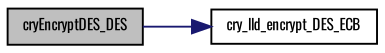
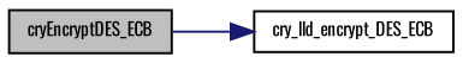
  digraph {
    rankdir=LR
    fontname=Oswald
    node [color=black fontname=Oswald fontsize=8 shape=record]
-   n1 [fillcolor=grey75 fontcolor=black height=0.2 label=cryEncryptDES_DES style=filled width=0.4]
+   n1 [fillcolor=grey75 fontcolor=black height=0.2 label=cryEncryptDES_ECB style=filled width=0.4]
    n2 [height=0.2 label=cry_lld_encrypt_DES_ECB width=0.4]
    n1 -> n2 [color=midnightblue fontname=Oswald fontsize=8 labelfontname=Helvetica labelfontsize=8 style=solid]
  }
